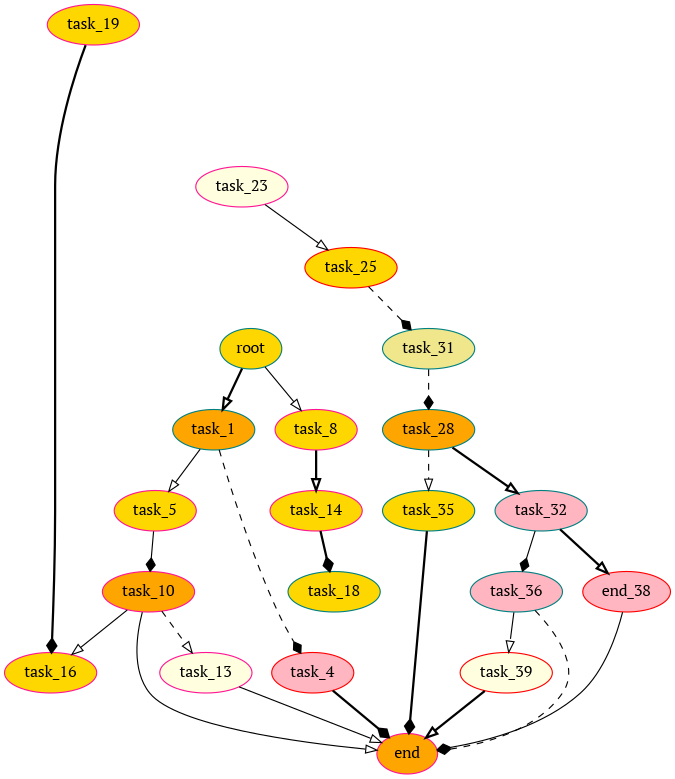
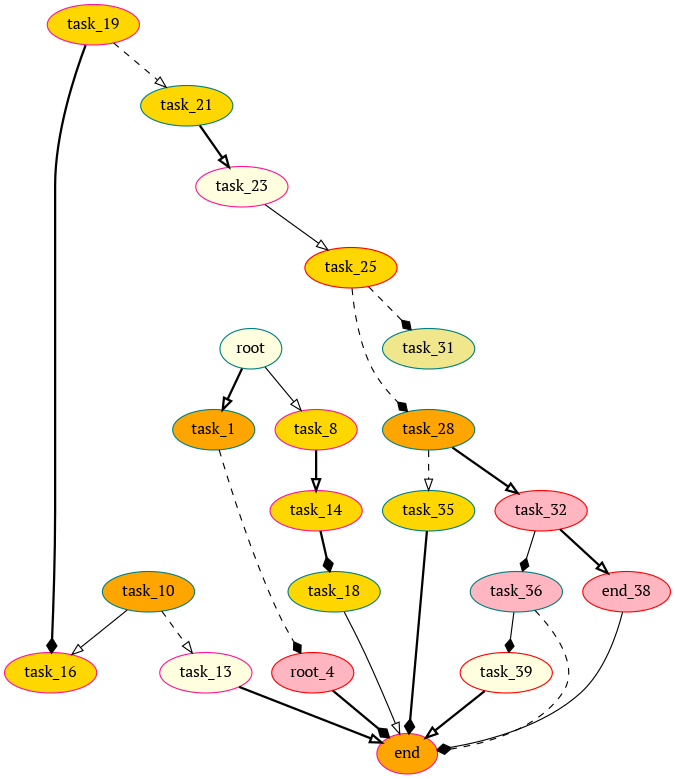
  digraph {
    fontname="PT Serif"
    node [color=teal fillcolor=gold fontname="PT Serif" style=filled]
    edge [arrowhead=onormal fontname="PT Serif" style=bold]
-   root
+   root [fillcolor=lightyellow]
    task_1 [fillcolor=orange]
    task_8 [color=deeppink]
-   task_4 [color=red fillcolor=lightpink]
-   task_5 [color=deeppink]
+   task_4 [color=red fillcolor=lightpink label=root_4]
    end [color=deeppink fillcolor=orange]
-   task_10 [color=deeppink fillcolor=orange]
+   task_10 [fillcolor=orange]
    task_14 [color=deeppink]
    task_13 [color=deeppink fillcolor=lightyellow]
    task_16 [color=deeppink]
    task_18
    task_19 [color=deeppink]
+   task_21
    task_23 [color=deeppink fillcolor=lightyellow]
    task_25 [color=red]
    task_28 [fillcolor=orange]
    task_31 [fillcolor=khaki]
-   task_32 [fillcolor=lightpink]
+   task_32 [color=red fillcolor=lightpink]
    task_35
    task_36 [fillcolor=lightpink]
    n21 [color=red fillcolor=lightpink label=end_38]
    task_39 [color=red fillcolor=lightyellow]
    root -> task_1
    root -> task_8 [style=solid]
    task_1 -> task_4 [arrowhead=diamond style=dashed]
-   task_1 -> task_5 [style=solid]
    task_8 -> task_14
    task_4 -> end [arrowhead=diamond]
-   task_5 -> task_10 [arrowhead=diamond style=solid]
    task_10 -> task_13 [style=dashed]
    task_10 -> task_16 [style=solid]
    task_14 -> task_18 [arrowhead=diamond]
-   task_13 -> end [style=solid]
-   task_10 -> end [style=solid]
+   task_13 -> end
+   task_18 -> end [style=solid]
    task_19 -> task_16 [arrowhead=diamond]
+   task_19 -> task_21 [style=dashed]
+   task_21 -> task_23
    task_23 -> task_25 [style=solid]
-   task_31 -> task_28 [arrowhead=diamond style=dashed]
+   task_25 -> task_28 [arrowhead=diamond style=dashed]
    task_25 -> task_31 [arrowhead=diamond style=dashed]
    task_28 -> task_32
    task_28 -> task_35 [style=dashed]
    task_32 -> task_36 [arrowhead=diamond style=solid]
    task_32 -> n21
    task_35 -> end [arrowhead=diamond]
    task_36 -> end [arrowhead=diamond style=dashed]
-   task_36 -> task_39 [style=solid]
+   task_36 -> task_39 [arrowhead=diamond style=solid]
    n21 -> end [arrowhead=diamond style=solid]
    task_39 -> end
  }
